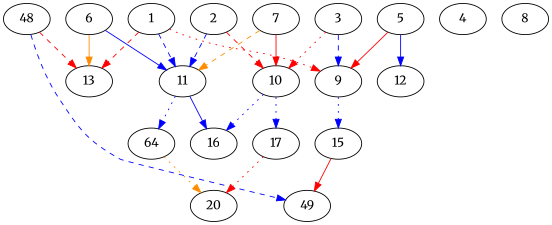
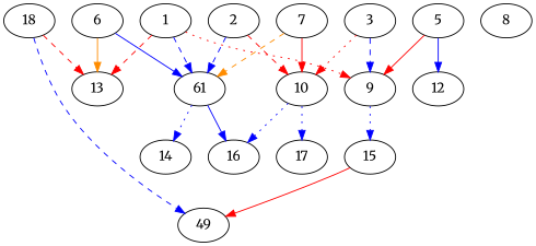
  digraph {
    fontname=Merriweather
    node [alpha=0.08 fontname=Merriweather]
    edge [color=blue fontname=Merriweather style=dotted]
    1 [expect_size=49117184]
    9 [expect_size=6964224]
-   11 [alpha=0.06 expect_size=44659712]
+   11 [alpha=0.06 expect_size=44659712 label=61]
    13 [alpha=0.04 expect_size=16609280]
    15 [alpha=0.18 expect_size=45260800]
    16 [alpha=0.00 expect_size=34534400]
-   14 [alpha=0.13 expect_size=49889280 label=64]
+   14 [alpha=0.13 expect_size=49889280]
    n8 [alpha=0.05 expect_size=40783872 label=49]
-   20 [expect_size=11681792]
-   18 [alpha=0.04 expect_size=38013952 label=48]
+   18 [alpha=0.04 expect_size=38013952]
    2 [alpha=0.00 expect_size=8348672]
    10 [alpha=0.12 expect_size=33903616]
    17 [alpha=0.11 expect_size=24407040]
    3 [alpha=0.14 expect_size=49108992]
-   4 [alpha=0.18 expect_size=52235264]
    5 [alpha=0.15 expect_size=27345920]
    12 [alpha=0.09 expect_size=15545344]
    6 [alpha=0.16 expect_size=10223616]
    7 [alpha=0.06 expect_size=7347200]
    8 [alpha=0.01 expect_size=39562240]
    1 -> 9 [color=red]
    1 -> 11 [style=dashed]
    1 -> 13 [color=red style=dashed]
    9 -> 15
    11 -> 16 [style=solid]
    11 -> 14
    15 -> n8 [color=red style=solid]
-   14 -> 20 [color=darkorange]
    18 -> 13 [color=red style=dashed]
    18 -> n8 [style=dashed]
    2 -> 11 [style=dashed]
    2 -> 10 [color=red style=dashed]
    10 -> 16
    10 -> 17
-   17 -> 20 [color=red]
    3 -> 9 [style=dashed]
    3 -> 10 [color=red]
    5 -> 9 [color=red style=solid]
    5 -> 12 [style=solid]
    6 -> 11 [style=solid]
    6 -> 13 [color=darkorange style=solid]
    7 -> 11 [color=darkorange style=dashed]
    7 -> 10 [color=red style=solid]
  }
